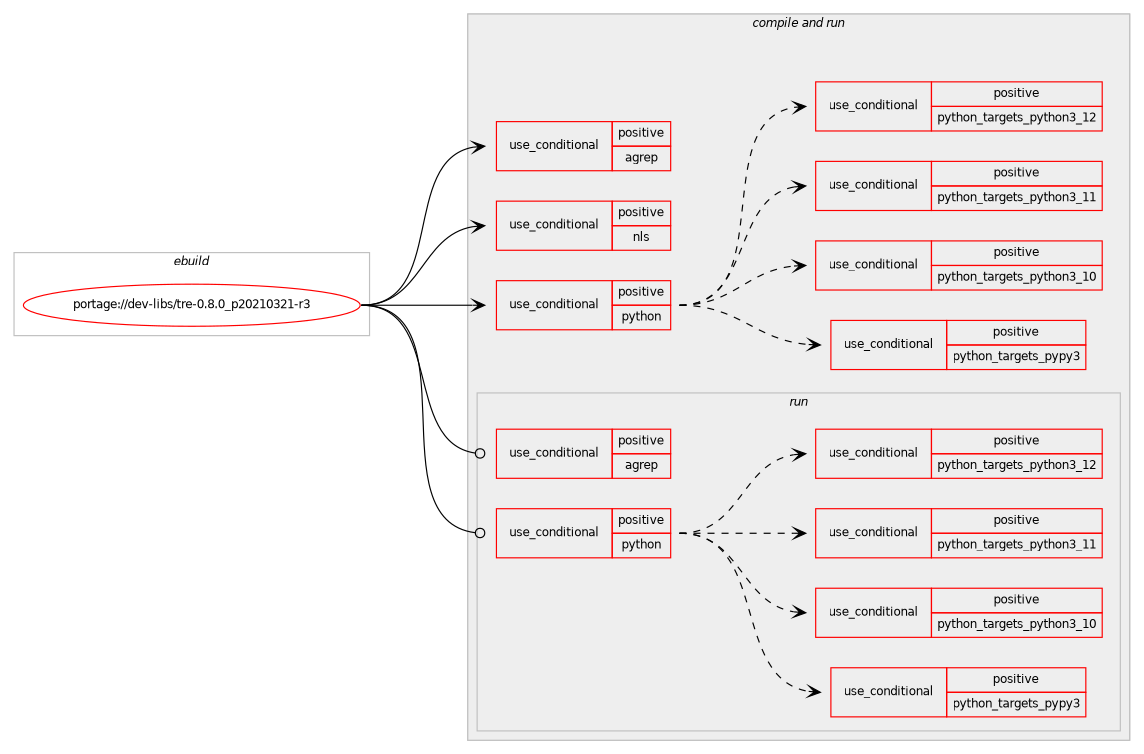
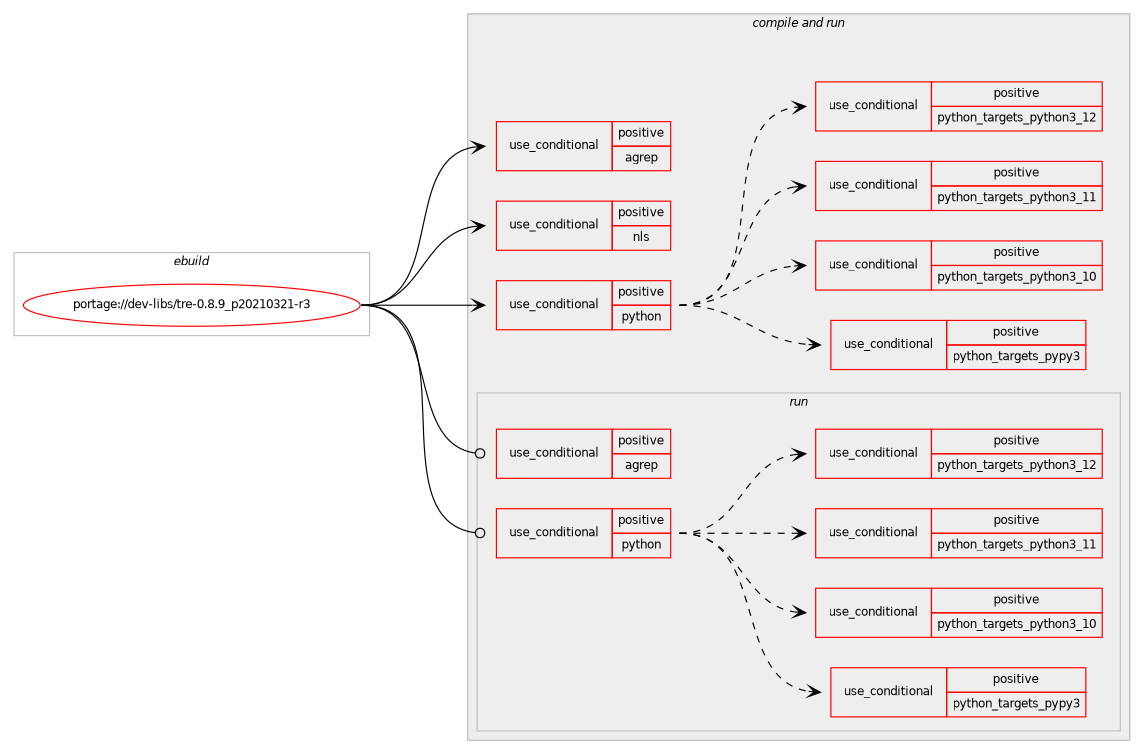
  digraph {
    compound=true
    concentrate=true
    fontname=Helvetica
    fontsize=10
    newrank=true
    rankdir=LR
    ranksep=1.5
    node [color=red fontname=Helvetica fontsize=10 shape=none]
    edge [arrowhead=vee headport=w style=dashed tailport=e weight=20]
-   n1 [label="portage://dev-libs/tre-0.8.0_p20210321-r3" width=4 shape=""]
+   n1 [label="portage://dev-libs/tre-0.8.9_p20210321-r3" width=4 shape=""]
    n2 [label=<<TABLE BORDER="0" CELLBORDER="1" CELLSPACING="0" CELLPADDING="4"><TR><TD ROWSPAN="3" CELLPADDING="10">use_conditional</TD></TR><TR><TD>positive</TD></TR><TR><TD>agrep</TD></TR></TABLE>>]
    n3 [label=<<TABLE BORDER="0" CELLBORDER="1" CELLSPACING="0" CELLPADDING="4"><TR><TD ROWSPAN="3" CELLPADDING="10">use_conditional</TD></TR><TR><TD>positive</TD></TR><TR><TD>nls</TD></TR></TABLE>>]
    n4 [label=<<TABLE BORDER="0" CELLBORDER="1" CELLSPACING="0" CELLPADDING="4"><TR><TD ROWSPAN="3" CELLPADDING="10">use_conditional</TD></TR><TR><TD>positive</TD></TR><TR><TD>python_targets_pypy3</TD></TR></TABLE>>]
    n5 [label=<<TABLE BORDER="0" CELLBORDER="1" CELLSPACING="0" CELLPADDING="4"><TR><TD ROWSPAN="3" CELLPADDING="10">use_conditional</TD></TR><TR><TD>positive</TD></TR><TR><TD>python_targets_python3_10</TD></TR></TABLE>>]
    n6 [label=<<TABLE BORDER="0" CELLBORDER="1" CELLSPACING="0" CELLPADDING="4"><TR><TD ROWSPAN="3" CELLPADDING="10">use_conditional</TD></TR><TR><TD>positive</TD></TR><TR><TD>python_targets_python3_11</TD></TR></TABLE>>]
    n7 [label=<<TABLE BORDER="0" CELLBORDER="1" CELLSPACING="0" CELLPADDING="4"><TR><TD ROWSPAN="3" CELLPADDING="10">use_conditional</TD></TR><TR><TD>positive</TD></TR><TR><TD>python_targets_python3_12</TD></TR></TABLE>>]
    n8 [label=<<TABLE BORDER="0" CELLBORDER="1" CELLSPACING="0" CELLPADDING="4"><TR><TD ROWSPAN="3" CELLPADDING="10">use_conditional</TD></TR><TR><TD>positive</TD></TR><TR><TD>python</TD></TR></TABLE>>]
    n9 [label=<<TABLE BORDER="0" CELLBORDER="1" CELLSPACING="0" CELLPADDING="4"><TR><TD ROWSPAN="3" CELLPADDING="10">use_conditional</TD></TR><TR><TD>positive</TD></TR><TR><TD>agrep</TD></TR></TABLE>>]
    n10 [label=<<TABLE BORDER="0" CELLBORDER="1" CELLSPACING="0" CELLPADDING="4"><TR><TD ROWSPAN="3" CELLPADDING="10">use_conditional</TD></TR><TR><TD>positive</TD></TR><TR><TD>python_targets_pypy3</TD></TR></TABLE>>]
    n11 [label=<<TABLE BORDER="0" CELLBORDER="1" CELLSPACING="0" CELLPADDING="4"><TR><TD ROWSPAN="3" CELLPADDING="10">use_conditional</TD></TR><TR><TD>positive</TD></TR><TR><TD>python_targets_python3_10</TD></TR></TABLE>>]
    n12 [label=<<TABLE BORDER="0" CELLBORDER="1" CELLSPACING="0" CELLPADDING="4"><TR><TD ROWSPAN="3" CELLPADDING="10">use_conditional</TD></TR><TR><TD>positive</TD></TR><TR><TD>python_targets_python3_11</TD></TR></TABLE>>]
    n13 [label=<<TABLE BORDER="0" CELLBORDER="1" CELLSPACING="0" CELLPADDING="4"><TR><TD ROWSPAN="3" CELLPADDING="10">use_conditional</TD></TR><TR><TD>positive</TD></TR><TR><TD>python_targets_python3_12</TD></TR></TABLE>>]
    n14 [label=<<TABLE BORDER="0" CELLBORDER="1" CELLSPACING="0" CELLPADDING="4"><TR><TD ROWSPAN="3" CELLPADDING="10">use_conditional</TD></TR><TR><TD>positive</TD></TR><TR><TD>python</TD></TR></TABLE>>]
    subgraph cluster_1 {
      color=gray
      label=<<i>ebuild</i>>
      rank=same
      n1
    }
    subgraph cluster_2 {
      color=gray
      label=<<i>dependencies</i>>
      subgraph cluster_3 {
        color=gray
        fillcolor="#eeeeee"
        label=<<i>compile</i>>
        style=filled
        subgraph sub_4 {
          color=gray
          fillcolor="#eeeeee"
          label=<<i>compile</i>>
          style=filled
          n2
        }
        subgraph sub_5 {
          color=gray
          fillcolor="#eeeeee"
          label=<<i>compile</i>>
          style=filled
          n3
        }
        subgraph sub_6 {
          color=gray
          fillcolor="#eeeeee"
          label=<<i>compile</i>>
          style=filled
          n8
          subgraph sub_7 {
            color=gray
            fillcolor="#eeeeee"
            label=<<i>compile</i>>
            style=filled
            n4
          }
          subgraph sub_8 {
            color=gray
            fillcolor="#eeeeee"
            label=<<i>compile</i>>
            style=filled
            n5
          }
          subgraph sub_9 {
            color=gray
            fillcolor="#eeeeee"
            label=<<i>compile</i>>
            style=filled
            n6
          }
          subgraph sub_10 {
            color=gray
            fillcolor="#eeeeee"
            label=<<i>compile</i>>
            style=filled
            n7
          }
        }
      }
      subgraph cluster_11 {
        color=gray
        fillcolor="#eeeeee"
        label=<<i>compile and run</i>>
        style=filled
      }
      subgraph cluster_12 {
        color=gray
        fillcolor="#eeeeee"
        label=<<i>run</i>>
        style=filled
        subgraph sub_13 {
          color=gray
          fillcolor="#eeeeee"
          label=<<i>run</i>>
          style=filled
          n9
        }
        subgraph sub_14 {
          color=gray
          fillcolor="#eeeeee"
          label=<<i>run</i>>
          style=filled
          n14
          subgraph sub_15 {
            color=gray
            fillcolor="#eeeeee"
            label=<<i>run</i>>
            style=filled
            n10
          }
          subgraph sub_16 {
            color=gray
            fillcolor="#eeeeee"
            label=<<i>run</i>>
            style=filled
            n11
          }
          subgraph sub_17 {
            color=gray
            fillcolor="#eeeeee"
            label=<<i>run</i>>
            style=filled
            n12
          }
          subgraph sub_18 {
            color=gray
            fillcolor="#eeeeee"
            label=<<i>run</i>>
            style=filled
            n13
          }
        }
      }
    }
    subgraph cluster_19 {
      color=gray
      label=<<i>candidates</i>>
      rank=same
    }
    n1 -> n2 [style=solid]
    n1 -> n3 [style=solid]
    n1 -> n8 [style=solid]
    n1 -> n9 [arrowhead=odot style=solid]
    n1 -> n14 [arrowhead=odot style=solid]
    n8 -> n4
    n8 -> n5
    n8 -> n6
    n8 -> n7
    n14 -> n10
    n14 -> n11
    n14 -> n12
    n14 -> n13
  }
